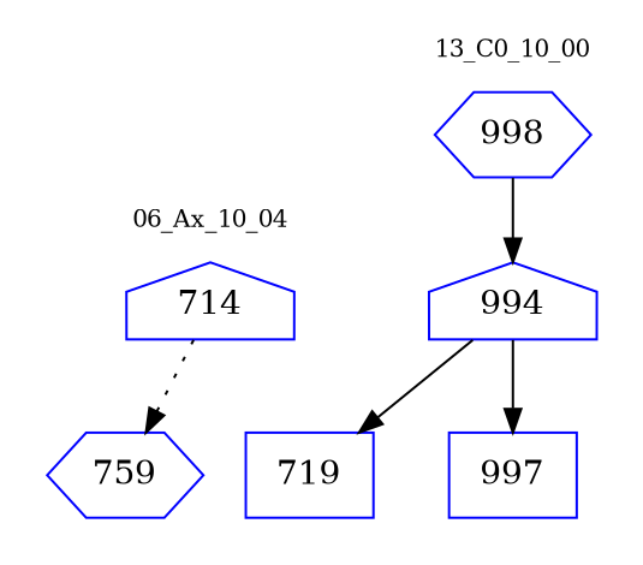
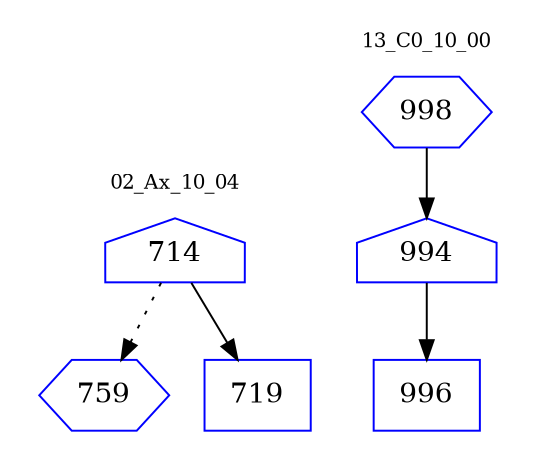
  digraph {
    node [color=blue shape=house]
    edge [color=black style=solid]
    n1 [label=714]
    n2 [label=719 shape=box]
    n3 [label=759 shape=hexagon]
    n4 [label=994]
-   n5 [label=997 shape=box]
+   n5 [label=996 shape=box]
    n6 [label=998 shape=hexagon]
    subgraph cluster_1 {
      color=white
      fontsize=10
-     label="06_Ax_10_04"
+     label="02_Ax_10_04"
      n1
      n2
      n3
    }
    subgraph cluster_2 {
      color=white
      fontsize=10
      label="13_C0_10_00"
      n4
      n5
      n6
    }
-   n4 -> n2
+   n1 -> n2
    n1 -> n3 [style=dotted]
    n4 -> n5
    n6 -> n4
  }
